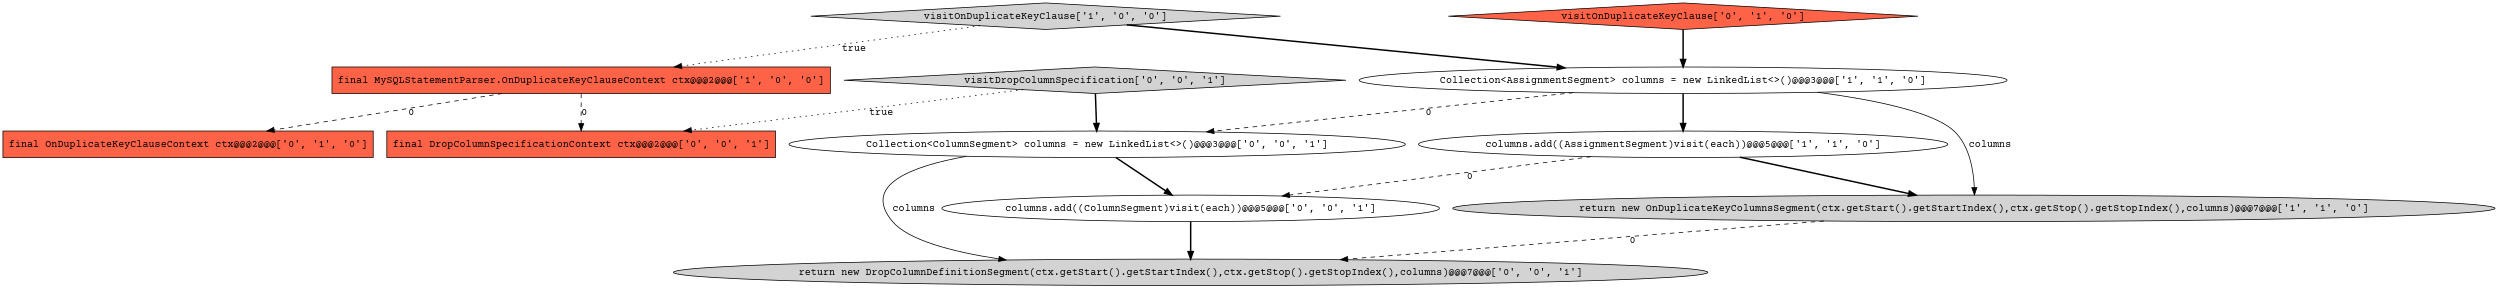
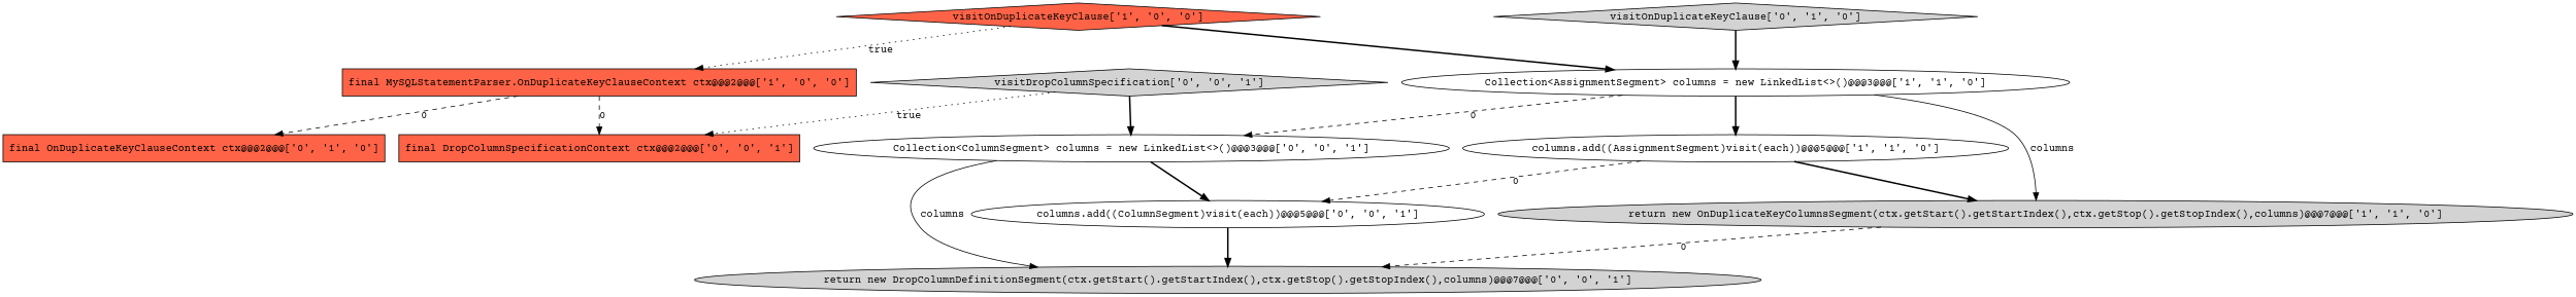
  digraph {
    fontname="Courier Prime"
    node [fillcolor=lightgray fontname="Courier Prime" shape=ellipse style=filled]
    edge [fontname="Courier Prime" style=bold]
    n1 [label="visitDropColumnSpecification['0', '0', '1']" shape=diamond]
    n2 [fillcolor=white label="Collection<ColumnSegment> columns = new LinkedList<>()@@@3@@@['0', '0', '1']"]
    n3 [fillcolor=tomato label="final DropColumnSpecificationContext ctx@@@2@@@['0', '0', '1']" shape=box]
    n4 [label="return new DropColumnDefinitionSegment(ctx.getStart().getStartIndex(),ctx.getStop().getStopIndex(),columns)@@@7@@@['0', '0', '1']"]
    n5 [fillcolor=white label="columns.add((ColumnSegment)visit(each))@@@5@@@['0', '0', '1']"]
    n6 [label="return new OnDuplicateKeyColumnsSegment(ctx.getStart().getStartIndex(),ctx.getStop().getStopIndex(),columns)@@@7@@@['1', '1', '0']"]
    n7 [fillcolor=white label="columns.add((AssignmentSegment)visit(each))@@@5@@@['1', '1', '0']"]
    n8 [fillcolor=tomato label="final OnDuplicateKeyClauseContext ctx@@@2@@@['0', '1', '0']" shape=box]
    n9 [fillcolor=white label="Collection<AssignmentSegment> columns = new LinkedList<>()@@@3@@@['1', '1', '0']"]
    n10 [fillcolor=tomato label="final MySQLStatementParser.OnDuplicateKeyClauseContext ctx@@@2@@@['1', '0', '0']" shape=box]
-   n11 [label="visitOnDuplicateKeyClause['1', '0', '0']" shape=diamond]
-   n12 [fillcolor=tomato label="visitOnDuplicateKeyClause['0', '1', '0']" shape=diamond]
+   n11 [fillcolor=tomato label="visitOnDuplicateKeyClause['1', '0', '0']" shape=diamond]
+   n12 [label="visitOnDuplicateKeyClause['0', '1', '0']" shape=diamond]
    n1 -> n2
    n1 -> n3 [label=true style=dotted]
    n2 -> n4 [label=columns style=solid]
    n2 -> n5
    n5 -> n4
    n6 -> n4 [label=0 style=dashed]
    n7 -> n5 [label=0 style=dashed]
    n7 -> n6
    n9 -> n2 [label=0 style=dashed]
    n9 -> n6 [label=columns style=solid]
    n9 -> n7
    n10 -> n3 [label=0 style=dashed]
    n10 -> n8 [label=0 style=dashed]
    n11 -> n9
    n11 -> n10 [label=true style=dotted]
    n12 -> n9
  }
